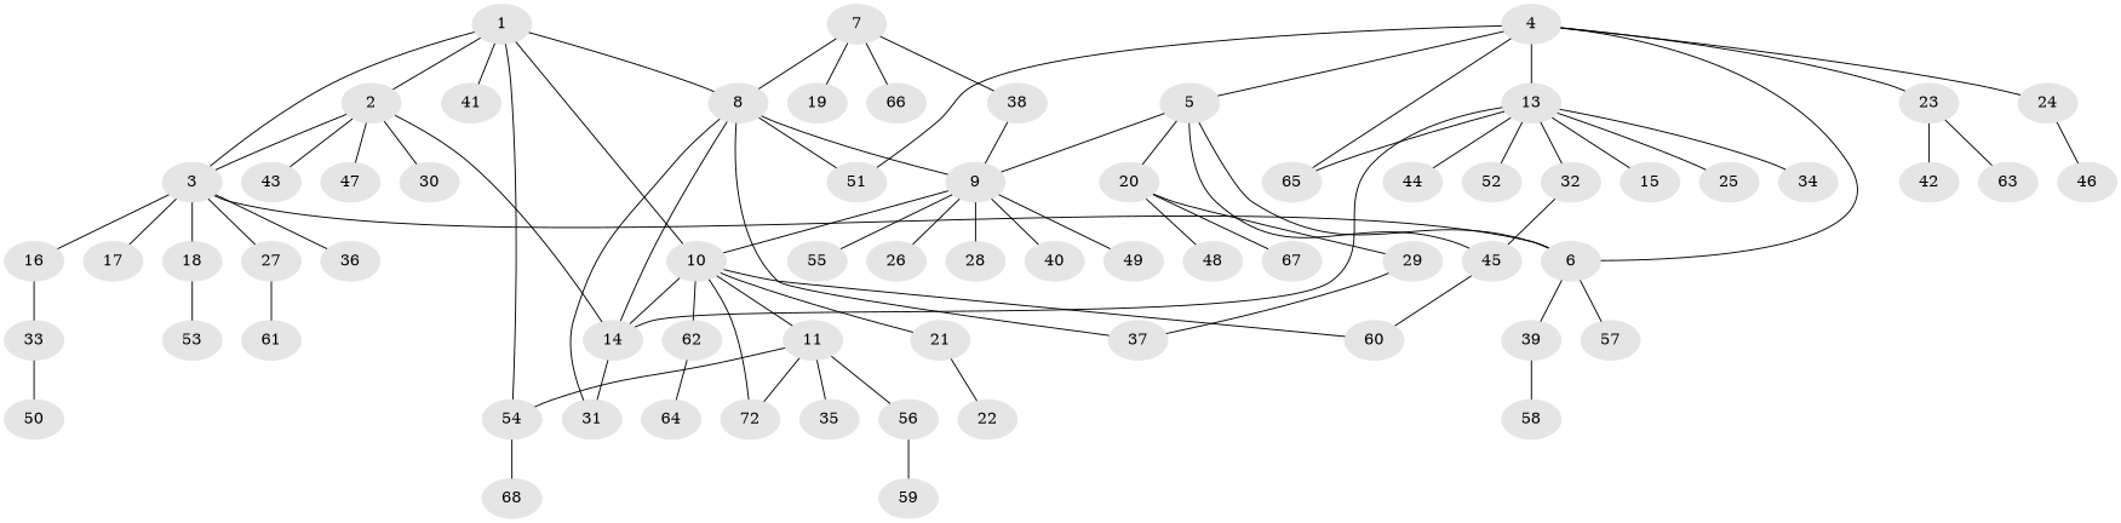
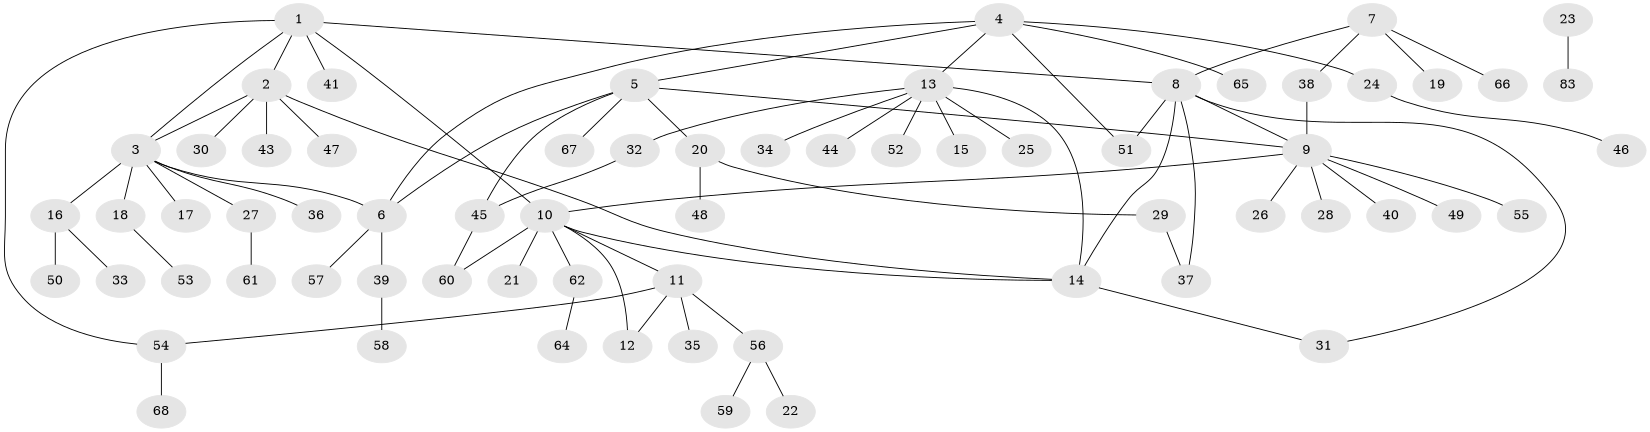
  graph {
    node [color=gray90 style=filled]
    1
    2
    3
    8
    10
    41
    54
    14
    30
    43
    47
    6
    16
    17
    18
    27
    36
    51
    9
    31
    37
-   12 [label=72]
+   12
    11
    21
    60
    62
    68
    39
    57
    33
    53
    61
    4
    5
    13
    23
    24
    65
    20
    45
    67
    15
    25
    32
    34
    44
    52
-   42
-   63
+   63 [label=83]
    46
    26
    28
    40
    49
    55
    29
    48
    58
    7
    19
    38
    66
    35
    56
    22
    64
    59
    50
    1 -- 2
    1 -- 3
    1 -- 8
    1 -- 10
    1 -- 41
    1 -- 54
    2 -- 3
    2 -- 14
    2 -- 30
    2 -- 43
    2 -- 47
    3 -- 6
    3 -- 16
    3 -- 17
    3 -- 18
    3 -- 27
    3 -- 36
    8 -- 14
    8 -- 51
    8 -- 9
    8 -- 31
    8 -- 37
    10 -- 14
    10 -- 12
    10 -- 11
    10 -- 21
    10 -- 60
    10 -- 62
    54 -- 68
    14 -- 31
    6 -- 39
    6 -- 57
    16 -- 33
    18 -- 53
    27 -- 61
    9 -- 10
    9 -- 26
    9 -- 28
    9 -- 40
    9 -- 49
    9 -- 55
    11 -- 54
    11 -- 12
    11 -- 35
    11 -- 56
-   21 -- 22
+   56 -- 22
    62 -- 64
    39 -- 58
-   33 -- 50
+   16 -- 50
    4 -- 6
    4 -- 51
    4 -- 5
    4 -- 13
-   4 -- 23
    4 -- 24
    4 -- 65
    5 -- 6
    5 -- 9
    5 -- 20
    5 -- 45
-   20 -- 67
+   5 -- 67
    13 -- 14
-   13 -- 65
    13 -- 15
    13 -- 25
    13 -- 32
    13 -- 34
    13 -- 44
    13 -- 52
-   23 -- 42
    23 -- 63
    24 -- 46
    20 -- 29
    20 -- 48
    45 -- 60
    32 -- 45
    29 -- 37
    7 -- 8
    7 -- 19
    7 -- 38
    7 -- 66
    38 -- 9
    56 -- 59
  }
